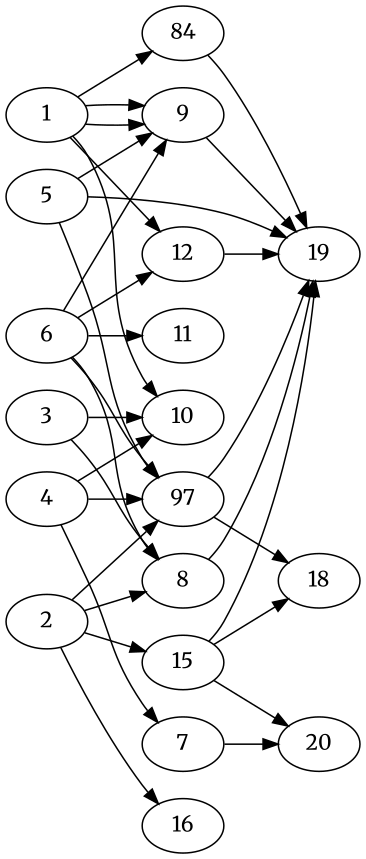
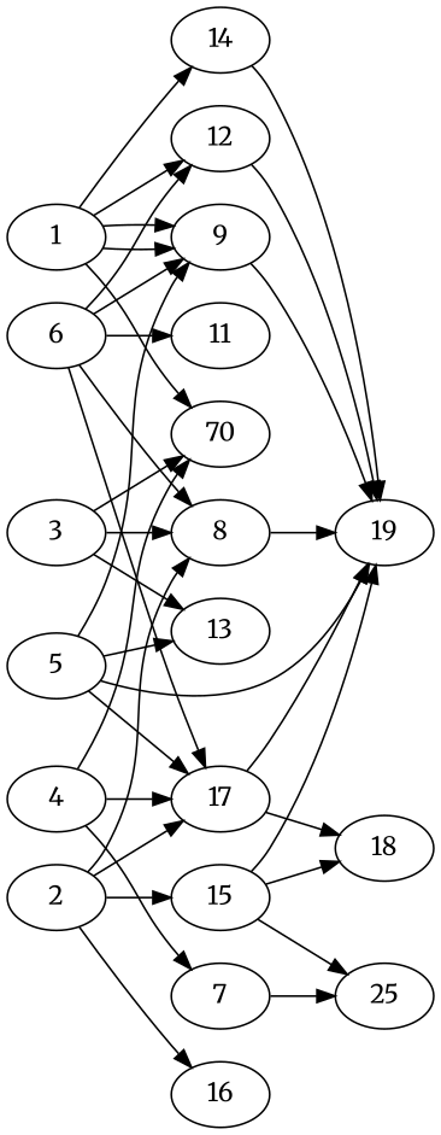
  digraph {
    fontname=Merriweather
    rankdir=LR
    node [alpha=0.09 fontname=Merriweather]
    edge [fontname=Merriweather]
    1 [alpha=0.10 expect_size=14091264]
    9 [alpha=0.03 expect_size=11948032]
-   10 [alpha=0.17 expect_size=50736128]
+   10 [alpha=0.17 expect_size=50736128 label=70]
    12 [alpha=0.19 expect_size=47977472]
-   14 [alpha=0.18 expect_size=16697344 label=84]
+   14 [alpha=0.18 expect_size=16697344]
    19 [alpha=0.05 expect_size=14518272]
    2 [alpha=0.17 expect_size=8016896]
    8 [alpha=0.13 expect_size=35293184]
    15 [alpha=0.13 expect_size=42807296]
    16 [alpha=0.10 expect_size=46124032]
-   17 [expect_size=9482240 label=97]
-   20 [alpha=0.03 expect_size=22387712]
+   17 [expect_size=9482240]
+   20 [alpha=0.03 expect_size=22387712 label=25]
    18 [alpha=0.08 expect_size=31449088]
    3 [expect_size=43633664]
+   13 [alpha=0.18 expect_size=41909248]
    4 [alpha=0.11 expect_size=43094016]
    7 [expect_size=24067072]
    5 [alpha=0.01 expect_size=13078528]
    6 [alpha=0.04 expect_size=36469760]
    11 [alpha=0.06 expect_size=24696832]
    1 -> 9
    1 -> 9
    1 -> 10
    1 -> 12
    1 -> 14
    9 -> 19
    12 -> 19
    14 -> 19
    2 -> 8
    2 -> 15
    2 -> 16
    2 -> 17
    8 -> 19
    15 -> 19
    15 -> 20
    15 -> 18
    17 -> 19
    17 -> 18
    3 -> 10
    3 -> 8
+   3 -> 13
    4 -> 10
    4 -> 17
    4 -> 7
    7 -> 20
    5 -> 9
    5 -> 19
    5 -> 17
+   5 -> 13
    6 -> 9
    6 -> 12
    6 -> 8
    6 -> 17
    6 -> 11
  }
